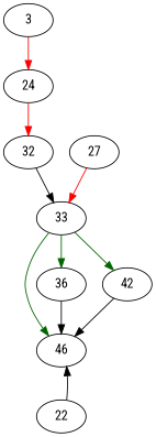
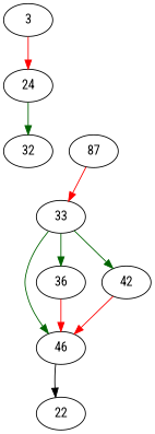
  strict digraph {
    fontname="Roboto Condensed"
    node [fontname="Roboto Condensed"]
    edge [color=red fontname="Roboto Condensed"]
    3 [entry=true]
    24
    22
    46
    32
-   27
+   27 [label=87]
    33
    36
    42
    3 -> 24 [cond=false]
-   24 -> 32 [cond=false]
-   22 -> 46 [color=""]
-   32 -> 33 [color=""]
+   24 -> 32 [color=darkgreen cond=false]
+   46 -> 22 [color=""]
    27 -> 33
    33 -> 46 [color=darkgreen cond=false]
    33 -> 36 [color=darkgreen cond=true]
    33 -> 42 [color=darkgreen cond=true]
-   36 -> 46 [color=black cond=false]
-   42 -> 46 [color=""]
+   36 -> 46 [cond=false]
+   42 -> 46
  }
